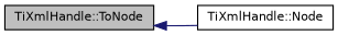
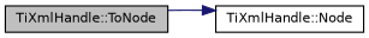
  digraph {
    rankdir=LR
    node [color=black fontname=Helvetica fontsize=10 shape=record style=filled]
    n1 [fillcolor=grey75 fontcolor=black height=0.2 label="TiXmlHandle::ToNode" width=0.4]
    n2 [fillcolor=white height=0.2 label="TiXmlHandle::Node" width=0.4]
-   n1 -> n2 [color=midnightblue dir=back fontname=Helvetica fontsize=10 labelfontname=Helvetica labelfontsize=10 style=solid]
+   n2 -> n1 [color=midnightblue dir=back fontname=Helvetica fontsize=10 labelfontname=Helvetica labelfontsize=10 style=solid]
  }
